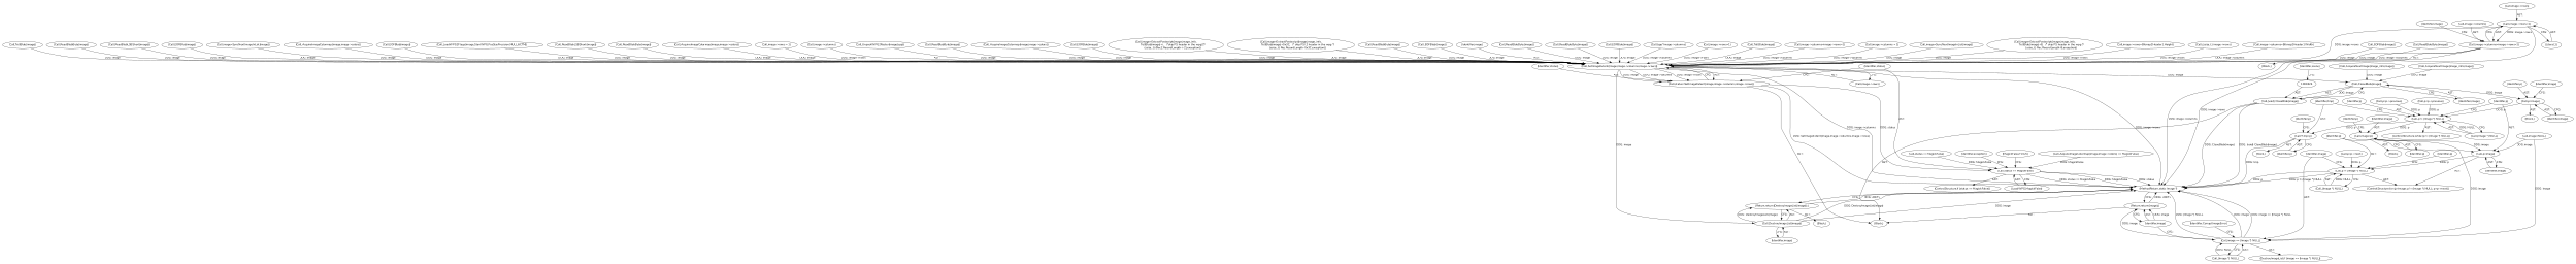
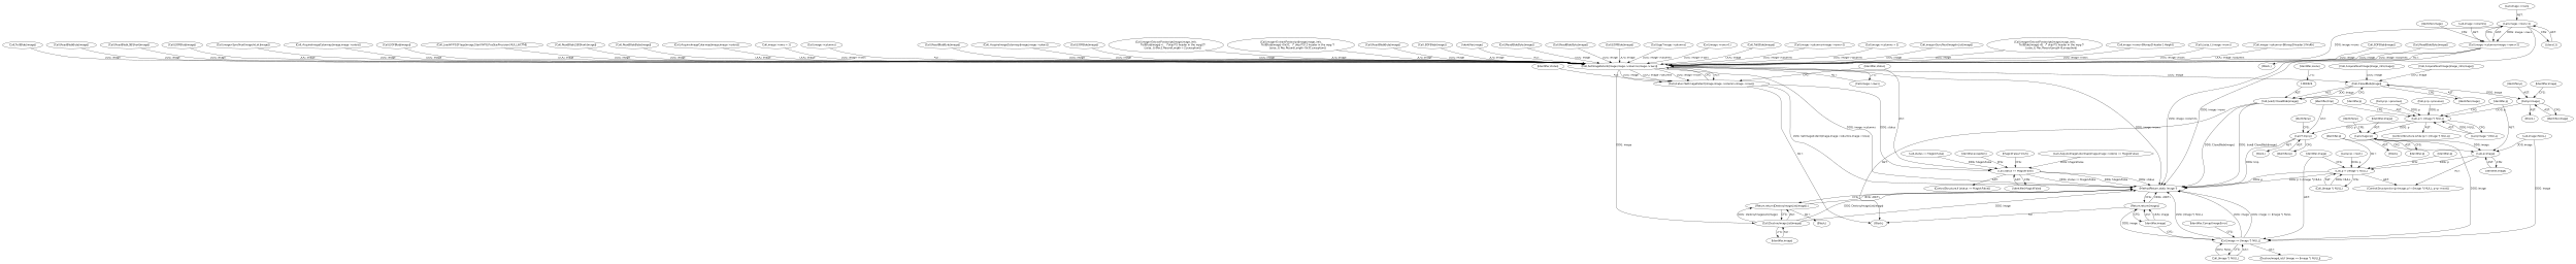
  digraph {
    fontname=Nunito
    node [fontname=Nunito]
    edge [fontname=Nunito]
    n1 [label="(Call,image->rows=1)"]
    n2 [label="(Call,image->columns=image->rows=1)"]
    n3 [label="(Call,SetImageExtent(image,image->columns,image->rows))"]
    n4 [label="(MethodReturn,static Image *)"]
    n5 [label="(Literal,1)"]
    n6 [label="(Block,)"]
    n7 [label="(Call,status=SetImageExtent(image,image->columns,image->rows))"]
    n8 [label="(Call,DestroyImageList(image))"]
    n9 [label="(Call,CloseBlob(image))"]
    n10 [label="(Call,image->rows)"]
    n11 [label="(Return,return(DestroyImageList(image));)"]
    n12 [label="(Return,return(image);)"]
    n13 [label="(Call,status == MagickFalse)"]
    n14 [label="(Block,)"]
    n15 [label="(Identifier,image)"]
    n16 [label="(Call,(void) CloseBlob(image))"]
    n17 [label="(Call,p=image)"]
    n18 [label="(Identifier,image)"]
    n19 [label="(ControlStructure,if (status == MagickFalse))"]
-   n20 [label="(LoadWPG,MagickFalse)"]
+   n20 [label="(Identifier,MagickFalse)"]
    n21 [label="(Block,)"]
    n22 [label="(Call,p != (Image *) NULL)"]
    n23 [label="(Block,)"]
    n24 [label="(Identifier,image)"]
    n25 [label="(Call,*tmp=p)"]
    n26 [label="(Call,image=p)"]
    n27 [label="(ControlStructure,while (p != (Image *) NULL))"]
    n28 [label="(Call,(Image *) NULL)"]
    n29 [label="(Identifier,p)"]
    n30 [label="(Block,)"]
    n31 [label="(Call,p=image)"]
    n32 [label="(Call,image == (Image *) NULL)"]
    n33 [label="(Identifier,p)"]
    n34 [label="(Block,)"]
    n35 [label="(Call,p != (Image *) NULL)"]
    n36 [label="(ControlStructure,for (p=image; p != (Image *) NULL; p=p->next))"]
    n37 [label="(Identifier,image)"]
    n38 [label="(Call,(Image *) NULL)"]
    n39 [label="(DestroyImageList,if (image == (Image *) NULL))"]
    n40 [label="(Call,(Image *) NULL)"]
    n41 [label="(Identifier,image)"]
    n42 [label="(Identifier,p)"]
    n43 [label="(Identifier,image)"]
    n44 [label="(Call,EOFBlob(image))"]
    n45 [label="(Call,ReadBlobByte(image))"]
    n46 [label="(Call,TellBlob(image))"]
    n47 [label="(Identifier,image)"]
    n48 [label="(Call,ReadBlobByte(image))"]
    n49 [label="(Call,ReadBlobLSBShort(image))"]
    n50 [label="(Call,EOFBlob(image))"]
    n51 [label="(Call,image=SyncNextImageInList(image))"]
    n52 [label="(Identifier,p)"]
    n53 [label="(Identifier,p)"]
    n54 [label="(Call,AcquireImageColormap(image,image->colors))"]
    n55 [label="(Call,EOFBlob(image))"]
    n56 [label="(Identifier,exception)"]
    n57 [label="(Identifier,p)"]
    n58 [label="(Identifier,image)"]
    n59 [label="(Call,LoadWPG2Flags(image,StartWPG.PosSizePrecision,NULL,&CTM))"]
    n60 [label="(Call,ReadBlobLSBShort(image))"]
    n61 [label="(Call,ReadBlobByte(image))"]
    n62 [label="(Identifier,tmp)"]
    n63 [label="(Call,AcquireImageColormap(image,image->colors))"]
    n64 [label="(Call,image->rows = 1)"]
    n65 [label="(Call,p=p->previous)"]
    n66 [label="(Call,image->columns)"]
    n67 [label="(Identifier,scene)"]
    1001824
    n69 [label="(Call,image->columns)"]
    n70 [label="(Call,AcquireNextImage(image_info,image))"]
-   n71 [label="(Call,UnpackWPG2Raster(image,bpp))"]
    n72 [label="(Call,ReadBlobByte(image))"]
    n73 [label="(Call,AcquireImageColormap(image,image->colors))"]
    n74 [label="(Identifier,status)"]
    n75 [label="(Call,EOFBlob(image))"]
    n76 [label="(Call,image=ExtractPostscript(image,image_info,\n                  TellBlob(image)+i,    /*skip PS header in the wpg2*/\n                  (ssize_t) (Rec2.RecordLength-i-2),exception))"]
    n77 [label="(MagickFalse,Finish:)"]
    n78 [label="(Call,AcquireNextImage(image_info,image))"]
    n79 [label="(Call,image=ExtractPostscript(image,image_info,\n                  TellBlob(image)+0x3C,   /* skip PS l2 header in the wpg */\n                  (ssize_t) Rec.RecordLength-0x3C,exception))"]
    n80 [label="(Call,AcquireImageColormap(image,image->colors) == MagickFalse)"]
    n81 [label="(Call,ReadBlobByte(image))"]
    n82 [label="(Call,EOFBlob(image))"]
    n83 [label="(Call,p=p->previous)"]
    n84 [label="(Identifier,status)"]
    n85 [label="(Identifier,CorruptImageError)"]
    n86 [label="(Identifier,image)"]
    n87 [label="(Call,p=p->next)"]
    n88 [label="(Identifier,p)"]
    n89 [label="(Identifier,image)"]
    n90 [label="(Call,ReadBlobByte(image))"]
    n91 [label="(Call,ReadBlobByte(image))"]
    n92 [label="(Call,EOFBlob(image))"]
    n93 [label="(Call,bpp*image->columns)"]
    n94 [label="(Call,status == MagickFalse)"]
    n95 [label="(Call,image->rows)"]
    n96 [label="(Call,image->rows=1)"]
    n97 [label="(Call,TellBlob(image))"]
    n98 [label="(Call,image->columns=image->rows=1)"]
    n99 [label="(Call,image->columns = 1)"]
    n100 [label="(Call,image=SyncNextImageInList(image))"]
    n101 [label="(Call,image=ExtractPostscript(image,image_info,\n                  TellBlob(image)+8,   /* skip PS header in the wpg */\n                  (ssize_t) Rec.RecordLength-8,exception))"]
    n102 [label="(Identifier,p)"]
    n103 [label="(Identifier,p)"]
    n104 [label="(Call,image=NULL)"]
    n105 [label="(Call,image->rows=Bitmap2Header1.Height)"]
    n106 [label="(Call,(ssize_t) image->rows)"]
    n107 [label="(Call,image->columns=Bitmap2Header1.Width)"]
    n1 -> n2 [label="AST: "]
    n1 -> n2 [label="DDG: image->rows"]
    n1 -> n3 [label="DDG: image->rows"]
    n1 -> n4 [label="DDG: image->rows"]
    n1 -> n5 [label="CFG: "]
    n2 -> n1 [label="CFG: "]
    n2 -> n3 [label="DDG: image->columns"]
    n2 -> n4 [label="DDG: image->columns"]
    n2 -> n6 [label="AST: "]
    n3 -> n4 [label="DDG: image->rows"]
    n3 -> n4 [label="DDG: image->columns"]
    n3 -> n7 [label="AST: "]
    n3 -> n7 [label="DDG: image"]
    n3 -> n7 [label="DDG: image->columns"]
    n3 -> n7 [label="DDG: image->rows"]
    n3 -> n8 [label="DDG: image"]
    n3 -> n9 [label="DDG: image"]
    n3 -> n10 [label="CFG: "]
    n4 -> n11 [label="CFG: "]
    n4 -> n12 [label="CFG: "]
    n5 -> n1 [label="AST: "]
    n7 -> n3 [label="CFG: "]
    n7 -> n4 [label="DDG: SetImageExtent(image,image->columns,image->rows)"]
    n7 -> n13 [label="DDG: status"]
    n7 -> n14 [label="AST: "]
    n8 -> n4 [label="DDG: DestroyImageList(image)"]
    n8 -> n4 [label="DDG: image"]
    n8 -> n11 [label="AST: "]
    n8 -> n11 [label="DDG: DestroyImageList(image)"]
    n8 -> n15 [label="CFG: "]
    n9 -> n16 [label="AST: "]
    n9 -> n16 [label="DDG: image"]
    n9 -> n17 [label="DDG: image"]
    n9 -> n18 [label="CFG: "]
    n10 -> n3 [label="AST: "]
    n11 -> n4 [label="DDG: <RET>"]
    n11 -> n8 [label="CFG: "]
    n11 -> n21 [label="AST: "]
    n12 -> n4 [label="DDG: <RET>"]
    n12 -> n14 [label="AST: "]
    n12 -> n41 [label="CFG: "]
    n13 -> n4 [label="DDG: status == MagickFalse"]
    n13 -> n4 [label="DDG: MagickFalse"]
    n13 -> n4 [label="DDG: status"]
    n13 -> n19 [label="AST: "]
    n13 -> n20 [label="CFG: "]
    n15 -> n8 [label="AST: "]
    n16 -> n4 [label="DDG: CloseBlob(image)"]
    n16 -> n4 [label="DDG: (void) CloseBlob(image)"]
    n16 -> n9 [label="CFG: "]
    n16 -> n14 [label="AST: "]
    n17 -> n22 [label="DDG: p"]
    n17 -> n23 [label="AST: "]
    n17 -> n24 [label="CFG: "]
    n18 -> n9 [label="AST: "]
    n20 -> n13 [label="AST: "]
    n22 -> n25 [label="DDG: p"]
    n22 -> n26 [label="DDG: p"]
    n22 -> n27 [label="AST: "]
    n22 -> n28 [label="CFG: "]
    n24 -> n17 [label="AST: "]
    n25 -> n4 [label="DDG: tmp"]
    n25 -> n29 [label="CFG: "]
    n25 -> n30 [label="AST: "]
    n26 -> n31 [label="DDG: image"]
    n26 -> n32 [label="DDG: image"]
    n26 -> n33 [label="CFG: "]
    n26 -> n34 [label="AST: "]
    n28 -> n22 [label="AST: "]
    n28 -> n22 [label="DDG: NULL"]
    n29 -> n25 [label="AST: "]
    n31 -> n35 [label="DDG: p"]
    n31 -> n36 [label="AST: "]
    n31 -> n37 [label="CFG: "]
    n32 -> n4 [label="DDG: image"]
    n32 -> n4 [label="DDG: image == (Image *) NULL"]
    n32 -> n4 [label="DDG: (Image *) NULL"]
    n32 -> n12 [label="DDG: image"]
    n32 -> n38 [label="CFG: "]
    n32 -> n39 [label="AST: "]
    n33 -> n26 [label="AST: "]
    n35 -> n4 [label="DDG: p != (Image *) NULL"]
    n35 -> n4 [label="DDG: p"]
    n35 -> n36 [label="AST: "]
    n35 -> n40 [label="CFG: "]
    n37 -> n31 [label="AST: "]
    n38 -> n32 [label="AST: "]
    n38 -> n32 [label="DDG: NULL"]
    n40 -> n35 [label="AST: "]
    n40 -> n35 [label="DDG: NULL"]
    n41 -> n12 [label="AST: "]
    n41 -> n12 [label="DDG: image"]
    n41 -> n32 [label="CFG: "]
    n42 -> n26 [label="CFG: "]
    n43 -> n32 [label="AST: "]
    n43 -> n35 [label="CFG: "]
    n44 -> n3 [label="DDG: image"]
    n45 -> n3 [label="DDG: image"]
    n46 -> n3 [label="DDG: image"]
    n47 -> n26 [label="AST: "]
    n48 -> n3 [label="DDG: image"]
    n49 -> n3 [label="DDG: image"]
    n50 -> n3 [label="DDG: image"]
    n51 -> n3 [label="DDG: image"]
    n52 -> n35 [label="CFG: "]
    n53 -> n17 [label="AST: "]
    n54 -> n3 [label="DDG: image"]
    n55 -> n3 [label="DDG: image"]
    n56 -> n13 [label="CFG: "]
    n57 -> n25 [label="CFG: "]
    n58 -> n2 [label="CFG: "]
    n59 -> n3 [label="DDG: image"]
    n60 -> n3 [label="DDG: image"]
    n61 -> n3 [label="DDG: image"]
    n62 -> n22 [label="CFG: "]
    n62 -> n25 [label="AST: "]
    n63 -> n3 [label="DDG: image"]
    n64 -> n3 [label="DDG: image->rows"]
    n65 -> n22 [label="DDG: p"]
    n66 -> n3 [label="AST: "]
    n67 -> 1001824 [label="CFG: "]
    1001824 -> n16 [label="AST: "]
    n69 -> n2 [label="AST: "]
    n70 -> n9 [label="DDG: image"]
-   n71 -> n3 [label="DDG: image"]
    n72 -> n3 [label="DDG: image"]
    n73 -> n3 [label="DDG: image"]
    n74 -> n7 [label="AST: "]
    n75 -> n3 [label="DDG: image"]
    n76 -> n3 [label="DDG: image"]
    n77 -> n13 [label="CFG: "]
    n78 -> n9 [label="DDG: image"]
    n79 -> n3 [label="DDG: image"]
    n80 -> n13 [label="DDG: MagickFalse"]
    n81 -> n3 [label="DDG: image"]
    n82 -> n3 [label="DDG: image"]
    n83 -> n22 [label="DDG: p"]
    n84 -> n7 [label="CFG: "]
    n84 -> n13 [label="AST: "]
    n85 -> n32 [label="CFG: "]
    n86 -> n3 [label="AST: "]
    n87 -> n35 [label="DDG: p"]
    n88 -> n22 [label="CFG: "]
    n88 -> n31 [label="AST: "]
    n89 -> n17 [label="CFG: "]
    n90 -> n3 [label="DDG: image"]
    n91 -> n3 [label="DDG: image"]
    n92 -> n3 [label="DDG: image"]
    n93 -> n3 [label="DDG: image->columns"]
    n94 -> n13 [label="DDG: MagickFalse"]
    n95 -> n1 [label="AST: "]
    n96 -> n3 [label="DDG: image->rows"]
    n97 -> n3 [label="DDG: image"]
    n98 -> n3 [label="DDG: image->columns"]
    n99 -> n3 [label="DDG: image->columns"]
    n100 -> n3 [label="DDG: image"]
    n101 -> n3 [label="DDG: image"]
    n102 -> n22 [label="AST: "]
    n103 -> n31 [label="CFG: "]
    n103 -> n35 [label="AST: "]
    n104 -> n31 [label="DDG: image"]
    n104 -> n32 [label="DDG: image"]
    n105 -> n3 [label="DDG: image->rows"]
    n106 -> n3 [label="DDG: image->rows"]
    n107 -> n3 [label="DDG: image->columns"]
  }
